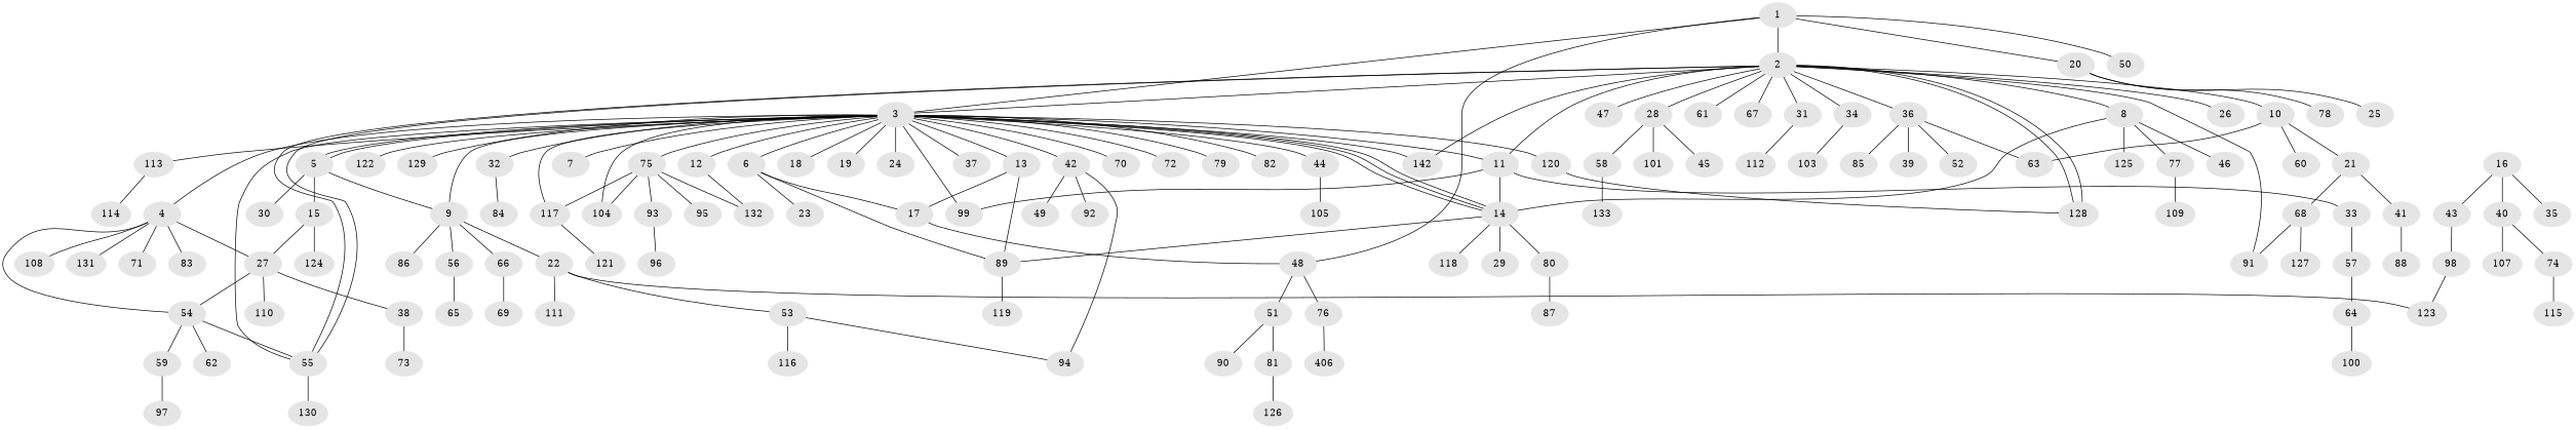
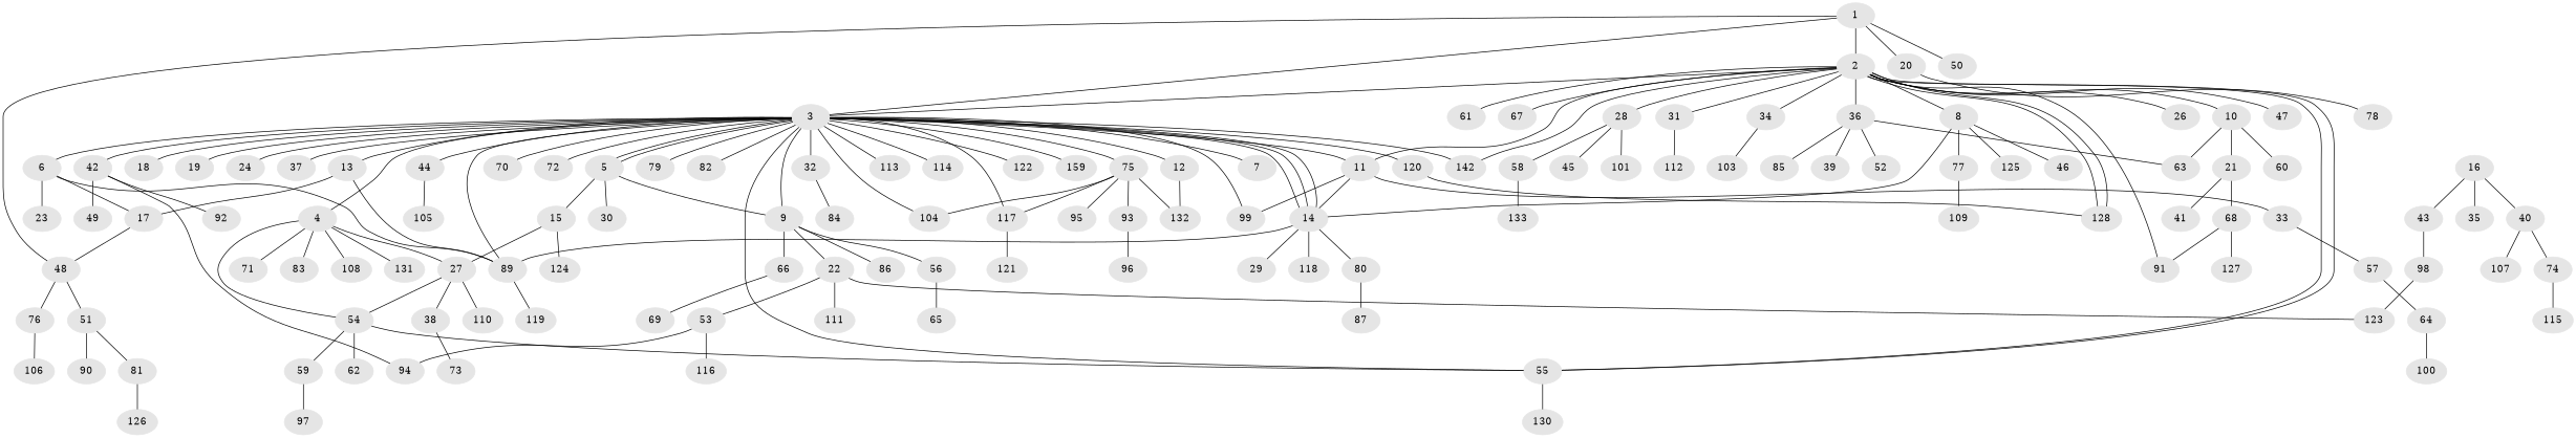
  graph {
    node [color=gray90 style=filled]
    1
    2
    3
    20
    48
    50
    8
    10
    11
    26
    28
    31
    34
    36
    47
    55
    61
    67
    91
    n20 [label=142]
    128
    4
    5
    6
    7
    9
    12
    13
    14
    18
    19
    24
    32
    37
    42
    44
    70
    72
    75
    79
    82
    89
    99
    104
    113
    114
    117
    120
    122
-   129
-   25
+   129 [label=159]
    78
    51
    76
    46
    77
    125
    21
    60
    63
    33
    45
    58
    101
    112
    103
    39
    52
    85
    130
    27
    54
    71
    83
    108
    131
    15
    30
    17
    23
    22
    56
    66
    86
    132
    29
    80
    118
    84
    49
    92
    94
    105
    93
    95
    119
    121
    38
    110
    59
    62
    124
    109
    53
    111
    123
    65
    69
    41
    68
    57
    16
    35
    40
    43
    87
    74
    107
    98
-   88
    127
    116
    73
    133
    64
    115
    81
    90
-   106 [label=406]
+   106
    126
    97
    100
    96
    1 -- 2
    1 -- 3
    1 -- 20
    1 -- 48
    1 -- 50
    2 -- 3
    2 -- 8
    2 -- 10
    2 -- 11
    2 -- 26
    2 -- 28
    2 -- 31
    2 -- 34
    2 -- 36
    2 -- 47
    2 -- 55
    2 -- 55
    2 -- 61
    2 -- 67
    2 -- 91
    2 -- n20
    2 -- 128
    2 -- 128
    3 -- 11
    3 -- 55
    3 -- n20
    3 -- 4
    3 -- 5
    3 -- 5
    3 -- 6
    3 -- 7
    3 -- 9
    3 -- 12
    3 -- 13
    3 -- 14
    3 -- 14
    3 -- 14
    3 -- 18
    3 -- 19
    3 -- 24
    3 -- 32
    3 -- 37
    3 -- 42
    3 -- 44
    3 -- 70
    3 -- 72
    3 -- 75
    3 -- 79
    3 -- 82
+   3 -- 89
    3 -- 99
    3 -- 104
    3 -- 113
-   113 -- 114
+   3 -- 114
    3 -- 117
    3 -- 120
    3 -- 122
    3 -- 129
-   20 -- 25
    20 -- 78
    48 -- 51
    48 -- 76
    8 -- 14
    8 -- 46
    8 -- 77
    8 -- 125
    10 -- 21
    10 -- 60
    10 -- 63
    11 -- 14
    11 -- 99
    11 -- 33
    28 -- 45
    28 -- 58
    28 -- 101
    31 -- 112
    34 -- 103
    36 -- 63
    36 -- 39
    36 -- 52
    36 -- 85
    55 -- 130
    4 -- 27
    4 -- 54
    4 -- 71
    4 -- 83
    4 -- 108
    4 -- 131
    5 -- 9
    5 -- 15
    5 -- 30
    6 -- 89
    6 -- 17
    6 -- 23
    9 -- 22
    9 -- 56
    9 -- 66
    9 -- 86
    12 -- 132
    13 -- 89
    13 -- 17
    14 -- 89
    14 -- 29
    14 -- 80
    14 -- 118
    32 -- 84
    42 -- 49
    42 -- 92
    42 -- 94
    44 -- 105
    75 -- 104
    75 -- 117
    75 -- 132
    75 -- 93
    75 -- 95
    89 -- 119
    117 -- 121
    120 -- 128
    51 -- 81
    51 -- 90
    76 -- 106
    77 -- 109
    21 -- 41
    21 -- 68
    33 -- 57
    58 -- 133
    27 -- 54
    27 -- 38
    27 -- 110
    54 -- 55
    54 -- 59
    54 -- 62
    15 -- 27
    15 -- 124
    17 -- 48
    22 -- 53
    22 -- 111
    22 -- 123
    56 -- 65
    66 -- 69
    80 -- 87
    93 -- 96
    38 -- 73
    59 -- 97
    53 -- 94
    53 -- 116
-   41 -- 88
    68 -- 91
    68 -- 127
    57 -- 64
    16 -- 35
    16 -- 40
    16 -- 43
    40 -- 74
    40 -- 107
    43 -- 98
    74 -- 115
    98 -- 123
    64 -- 100
    81 -- 126
  }
